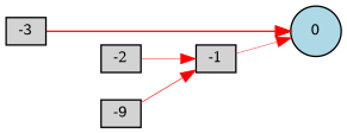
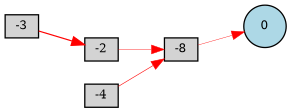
  digraph {
    rankdir=LR
    node [fillcolor=lightgray fontsize=9 shape=box style=filled]
    edge [color=red style=solid]
-   -1 [height=0.2 width=0.2]
+   -1 [height=0.2 width=0.2 label=-8]
    0 [fillcolor=lightblue height=0.2 shape=circle width=0.2]
    -2 [height=0.2 width=0.2]
    -3 [height=0.2 width=0.2]
-   -4 [height=0.2 width=0.2 label=-9]
+   -4 [height=0.2 width=0.2]
    -1 -> 0 [penwidth=0.2948188992116557]
    -2 -> -1 [penwidth=0.29783549191248393]
-   -3 -> 0 [penwidth=0.9007466513308314]
+   -3 -> -2 [penwidth=0.9007466513308314]
    -4 -> -1 [penwidth=0.4676664800623461]
  }
